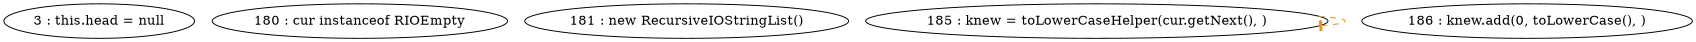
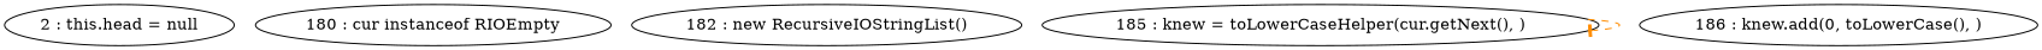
  digraph {
-   "3 : this.head = null"
+   "3 : this.head = null" [label="2 : this.head = null"]
    "180 : cur instanceof RIOEmpty"
-   "182 : new RecursiveIOStringList()" [label="181 : new RecursiveIOStringList()"]
+   "182 : new RecursiveIOStringList()"
    "185 : knew = toLowerCaseHelper(cur.getNext(), )"
    "186 : knew.add(0, toLowerCase(), )"
    "185 : knew = toLowerCaseHelper(cur.getNext(), )" -> "185 : knew = toLowerCaseHelper(cur.getNext(), )" [style=dashed color=darkorange arrowhead=tee]
  }
